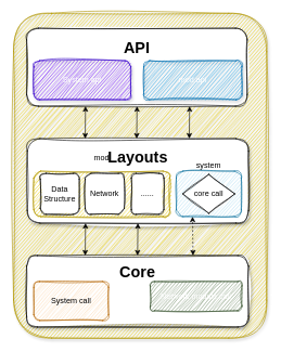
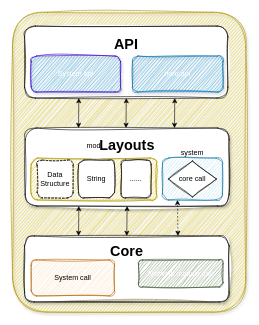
  <mxCell id="0" />
  <mxCell id="1" parent="0" />
  <mxCell id="2" value="" style="rounded=1;whiteSpace=wrap;html=1;fillColor=#e3c800;fontColor=#000000;strokeColor=#B09500;sketch=1;curveFitting=1;jiggle=2;shadow=1;" vertex="1" parent="1"><mxGeometry x="20" y="20" width="389" height="500" as="geometry" /></mxCell>
  <mxCell id="3" value="&lt;h1&gt;Core&lt;/h1&gt;&lt;div&gt;&lt;br&gt;&lt;/div&gt;&lt;div&gt;&lt;br&gt;&lt;/div&gt;&lt;div&gt;&lt;br&gt;&lt;/div&gt;&lt;div&gt;&lt;br&gt;&lt;/div&gt;" style="rounded=1;whiteSpace=wrap;html=1;sketch=1;curveFitting=1;jiggle=2;shadow=1;" vertex="1" parent="1"><mxGeometry x="40" y="393" width="341" height="110" as="geometry" /></mxCell>
- <mxCell id="4" value="System call" style="rounded=1;whiteSpace=wrap;html=1;labelPosition=center;verticalLabelPosition=middle;align=center;verticalAlign=middle;sketch=1;curveFitting=1;jiggle=2;fillColor=#fad7ac;strokeColor=#b46504;" vertex="1" parent="1"><mxGeometry x="51" y="433" width="115" height="60" as="geometry" /></mxCell>
+ <mxCell id="4" value="System call" style="rounded=1;whiteSpace=wrap;html=1;labelPosition=center;verticalLabelPosition=middle;align=center;verticalAlign=middle;sketch=1;curveFitting=1;jiggle=2;fillColor=#fad7ac;strokeColor=#b46504;" vertex="1" parent="1"><mxGeometry x="51" y="433" width="139" height="60" as="geometry" /></mxCell>
  <mxCell id="5" value="Network&amp;nbsp;module call" style="rounded=1;whiteSpace=wrap;html=1;sketch=1;curveFitting=1;jiggle=2;fillColor=#6d8764;fontColor=#ffffff;strokeColor=#3A5431;" vertex="1" parent="1"><mxGeometry x="230" y="433" width="141" height="45" as="geometry" /></mxCell>
  <mxCell id="6" value="&lt;h1&gt;Layouts&lt;/h1&gt;&lt;div&gt;&lt;br&gt;&lt;/div&gt;&lt;div&gt;&lt;br&gt;&lt;/div&gt;&lt;div&gt;&lt;br&gt;&lt;/div&gt;&lt;div&gt;&lt;br&gt;&lt;/div&gt;&lt;div&gt;&lt;br&gt;&lt;/div&gt;" style="rounded=1;whiteSpace=wrap;html=1;sketch=1;curveFitting=1;jiggle=2;shadow=1;" vertex="1" parent="1"><mxGeometry x="41" y="213" width="340" height="130" as="geometry" /></mxCell>
  <mxCell id="7" value="" style="endArrow=classic;startArrow=classic;html=1;rounded=0;entryX=0.5;entryY=1;entryDx=0;entryDy=0;" edge="1" parent="1"><mxGeometry width="50" height="50" relative="1" as="geometry"><mxPoint x="130" y="393" as="sourcePoint" /><mxPoint x="130.5" y="343" as="targetPoint" /></mxGeometry></mxCell>
  <mxCell id="8" value="" style="endArrow=classic;startArrow=classic;html=1;rounded=0;exitX=0.75;exitY=0;exitDx=0;exitDy=0;entryX=0.25;entryY=1;entryDx=0;entryDy=0;dashed=1;" edge="1" parent="1" source="3" target="20"><mxGeometry width="50" height="50" relative="1" as="geometry"><mxPoint x="290.405" y="393" as="sourcePoint" /><mxPoint x="290" y="342.89" as="targetPoint" /></mxGeometry></mxCell>
  <mxCell id="9" value="" style="endArrow=classic;startArrow=classic;html=1;rounded=0;exitX=0.5;exitY=0;exitDx=0;exitDy=0;entryX=0.5;entryY=1;entryDx=0;entryDy=0;" edge="1" parent="1" source="3" target="6"><mxGeometry width="50" height="50" relative="1" as="geometry"><mxPoint x="210" y="363" as="sourcePoint" /><mxPoint x="260" y="313" as="targetPoint" /></mxGeometry></mxCell>
  <mxCell id="10" value="&lt;h1&gt;API&lt;/h1&gt;&lt;div&gt;&lt;br&gt;&lt;/div&gt;&lt;div&gt;&lt;br&gt;&lt;/div&gt;&lt;div&gt;&lt;br&gt;&lt;/div&gt;&lt;div&gt;&lt;br&gt;&lt;/div&gt;" style="rounded=1;whiteSpace=wrap;html=1;sketch=1;curveFitting=1;jiggle=2;" vertex="1" parent="1"><mxGeometry x="40" y="43" width="339" height="120" as="geometry" /></mxCell>
  <mxCell id="11" value="" style="endArrow=classic;startArrow=classic;html=1;rounded=0;entryX=0.5;entryY=1;entryDx=0;entryDy=0;" edge="1" parent="1"><mxGeometry width="50" height="50" relative="1" as="geometry"><mxPoint x="130" y="213" as="sourcePoint" /><mxPoint x="130.5" y="163" as="targetPoint" /></mxGeometry></mxCell>
  <mxCell id="12" value="&lt;p&gt;mod&lt;/p&gt;" style="rounded=1;whiteSpace=wrap;html=1;labelPosition=center;verticalLabelPosition=top;align=center;verticalAlign=bottom;fillColor=#e3c800;fontColor=#000000;strokeColor=#B09500;sketch=1;curveFitting=1;jiggle=2;" vertex="1" parent="1"><mxGeometry x="51" y="263" width="209" height="70" as="geometry" /></mxCell>
- <mxCell id="13" value="Network" style="rounded=1;whiteSpace=wrap;html=1;sketch=1;curveFitting=1;jiggle=2;" vertex="1" parent="1"><mxGeometry x="130" y="266.5" width="60" height="63" as="geometry" /></mxCell>
+ <mxCell id="13" value="String" style="rounded=1;whiteSpace=wrap;html=1;sketch=1;curveFitting=1;jiggle=2;" vertex="1" parent="1"><mxGeometry x="130" y="266.5" width="60" height="63" as="geometry" /></mxCell>
  <mxCell id="14" value="" style="endArrow=classic;startArrow=classic;html=1;rounded=0;entryX=0.5;entryY=1;entryDx=0;entryDy=0;" edge="1" parent="1"><mxGeometry width="50" height="50" relative="1" as="geometry"><mxPoint x="209.16" y="213" as="sourcePoint" /><mxPoint x="209.66" y="163" as="targetPoint" /></mxGeometry></mxCell>
  <mxCell id="15" value="......" style="rounded=1;whiteSpace=wrap;html=1;sketch=1;curveFitting=1;jiggle=2;" vertex="1" parent="1"><mxGeometry x="201" y="266.5" width="50" height="63" as="geometry" /></mxCell>
- <mxCell id="16" value="Data Structure" style="rounded=1;whiteSpace=wrap;html=1;sketch=1;curveFitting=1;jiggle=2;" vertex="1" parent="1"><mxGeometry x="61" y="266.5" width="60" height="63" as="geometry" /></mxCell>
+ <mxCell id="16" value="Data Structure" style="rounded=1;whiteSpace=wrap;html=1;sketch=1;curveFitting=1;jiggle=2;dashed=1;" vertex="1" parent="1"><mxGeometry x="61" y="266.5" width="60" height="63" as="geometry" /></mxCell>
  <mxCell id="17" value="" style="endArrow=classic;startArrow=classic;html=1;rounded=0;entryX=0.5;entryY=1;entryDx=0;entryDy=0;" edge="1" parent="1"><mxGeometry width="50" height="50" relative="1" as="geometry"><mxPoint x="290" y="213" as="sourcePoint" /><mxPoint x="290.5" y="163" as="targetPoint" /></mxGeometry></mxCell>
- <mxCell id="18" value="System api" style="rounded=1;whiteSpace=wrap;html=1;fillColor=#6a00ff;fontColor=#ffffff;strokeColor=#3700CC;sketch=1;curveFitting=1;jiggle=2;shadow=1;" vertex="1" parent="1"><mxGeometry x="51" y="93" width="149" height="60" as="geometry" /></mxCell>
+ <mxCell id="18" value="System api" style="rounded=1;whiteSpace=wrap;html=1;fillColor=#1ba1e2;fontColor=#ffffff;strokeColor=#3700CC;sketch=1;curveFitting=1;jiggle=2;shadow=1;" vertex="1" parent="1"><mxGeometry x="51" y="93" width="149" height="60" as="geometry" /></mxCell>
  <mxCell id="19" value="mod api" style="rounded=1;whiteSpace=wrap;html=1;sketch=1;curveFitting=1;jiggle=2;fillColor=#1ba1e2;fontColor=#ffffff;strokeColor=#006EAF;shadow=1;" vertex="1" parent="1"><mxGeometry x="220" y="93" width="151" height="60" as="geometry" /></mxCell>
  <mxCell id="20" value="system" style="rounded=1;whiteSpace=wrap;html=1;labelPosition=center;verticalLabelPosition=top;align=center;verticalAlign=bottom;sketch=1;curveFitting=1;jiggle=2;fillColor=#b1ddf0;strokeColor=#10739e;" vertex="1" parent="1"><mxGeometry x="270" y="263" width="100" height="70" as="geometry" /></mxCell>
  <mxCell id="21" value="core call" style="rhombus;whiteSpace=wrap;html=1;sketch=1;curveFitting=1;jiggle=2;" vertex="1" parent="1"><mxGeometry x="280" y="268" width="80" height="60" as="geometry" /></mxCell>
